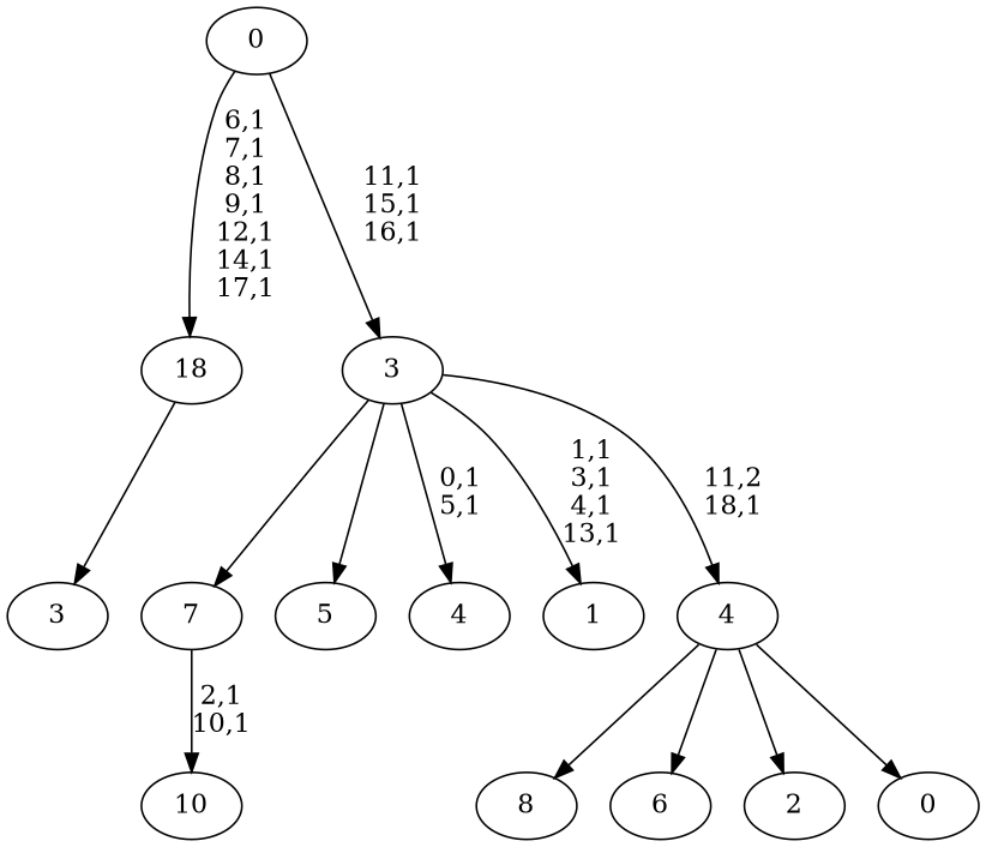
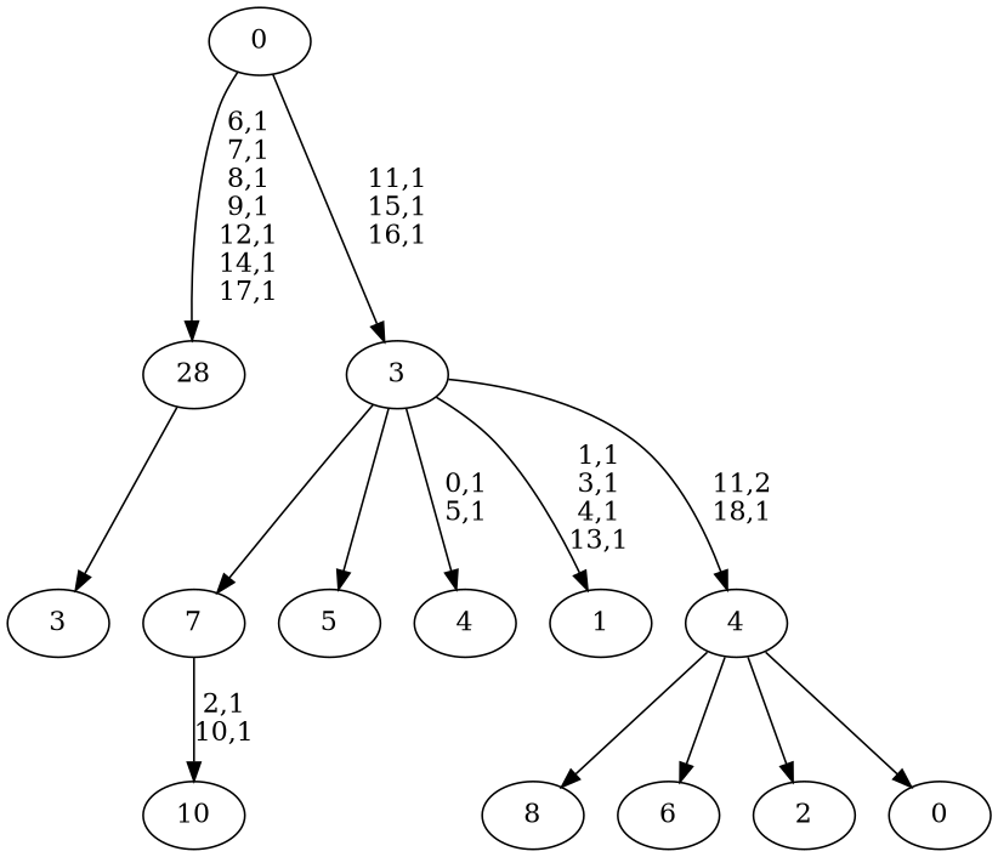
  digraph {
    n1 [label=10]
    n2 [label=8]
    n3 [label=7]
    n4 [label=6]
    n5 [label=5]
    n6 [label=4]
    n7 [label=3]
-   18
+   18 [label=28]
    n9 [label=2]
    n10 [label=1]
    n11 [label=0]
    4
    3
    0
    n3 -> n1 [label="2,1\n10,1"]
    18 -> n7
    4 -> n2
    4 -> n4
    4 -> n9
    4 -> n11
    3 -> n3
    3 -> n5
    3 -> n6 [label="0,1\n5,1"]
    3 -> n10 [label="1,1\n3,1\n4,1\n13,1"]
    3 -> 4 [label="11,2\n18,1"]
    0 -> 18 [label="6,1\n7,1\n8,1\n9,1\n12,1\n14,1\n17,1"]
    0 -> 3 [label="11,1\n15,1\n16,1"]
  }
